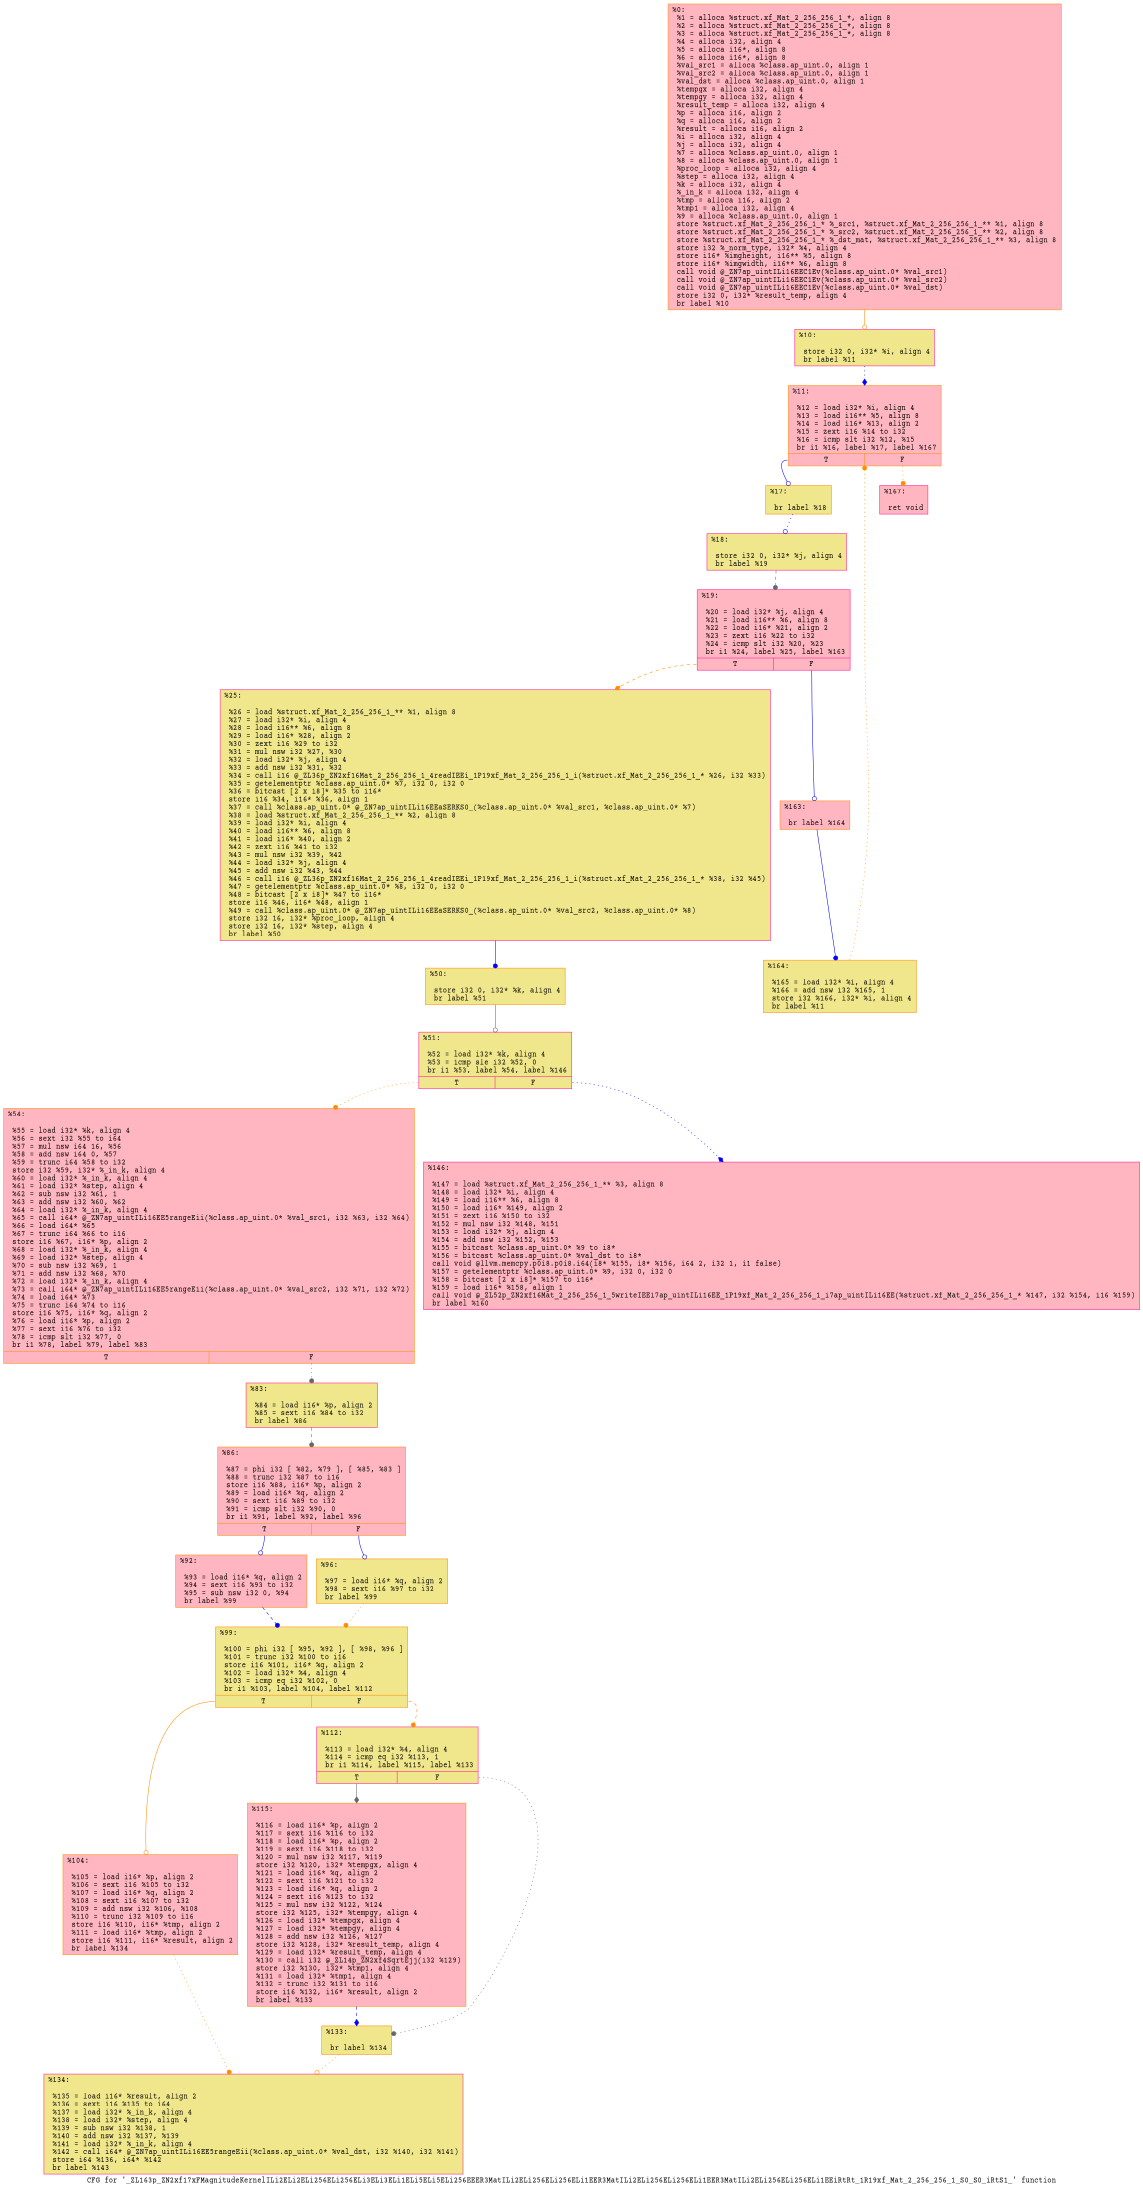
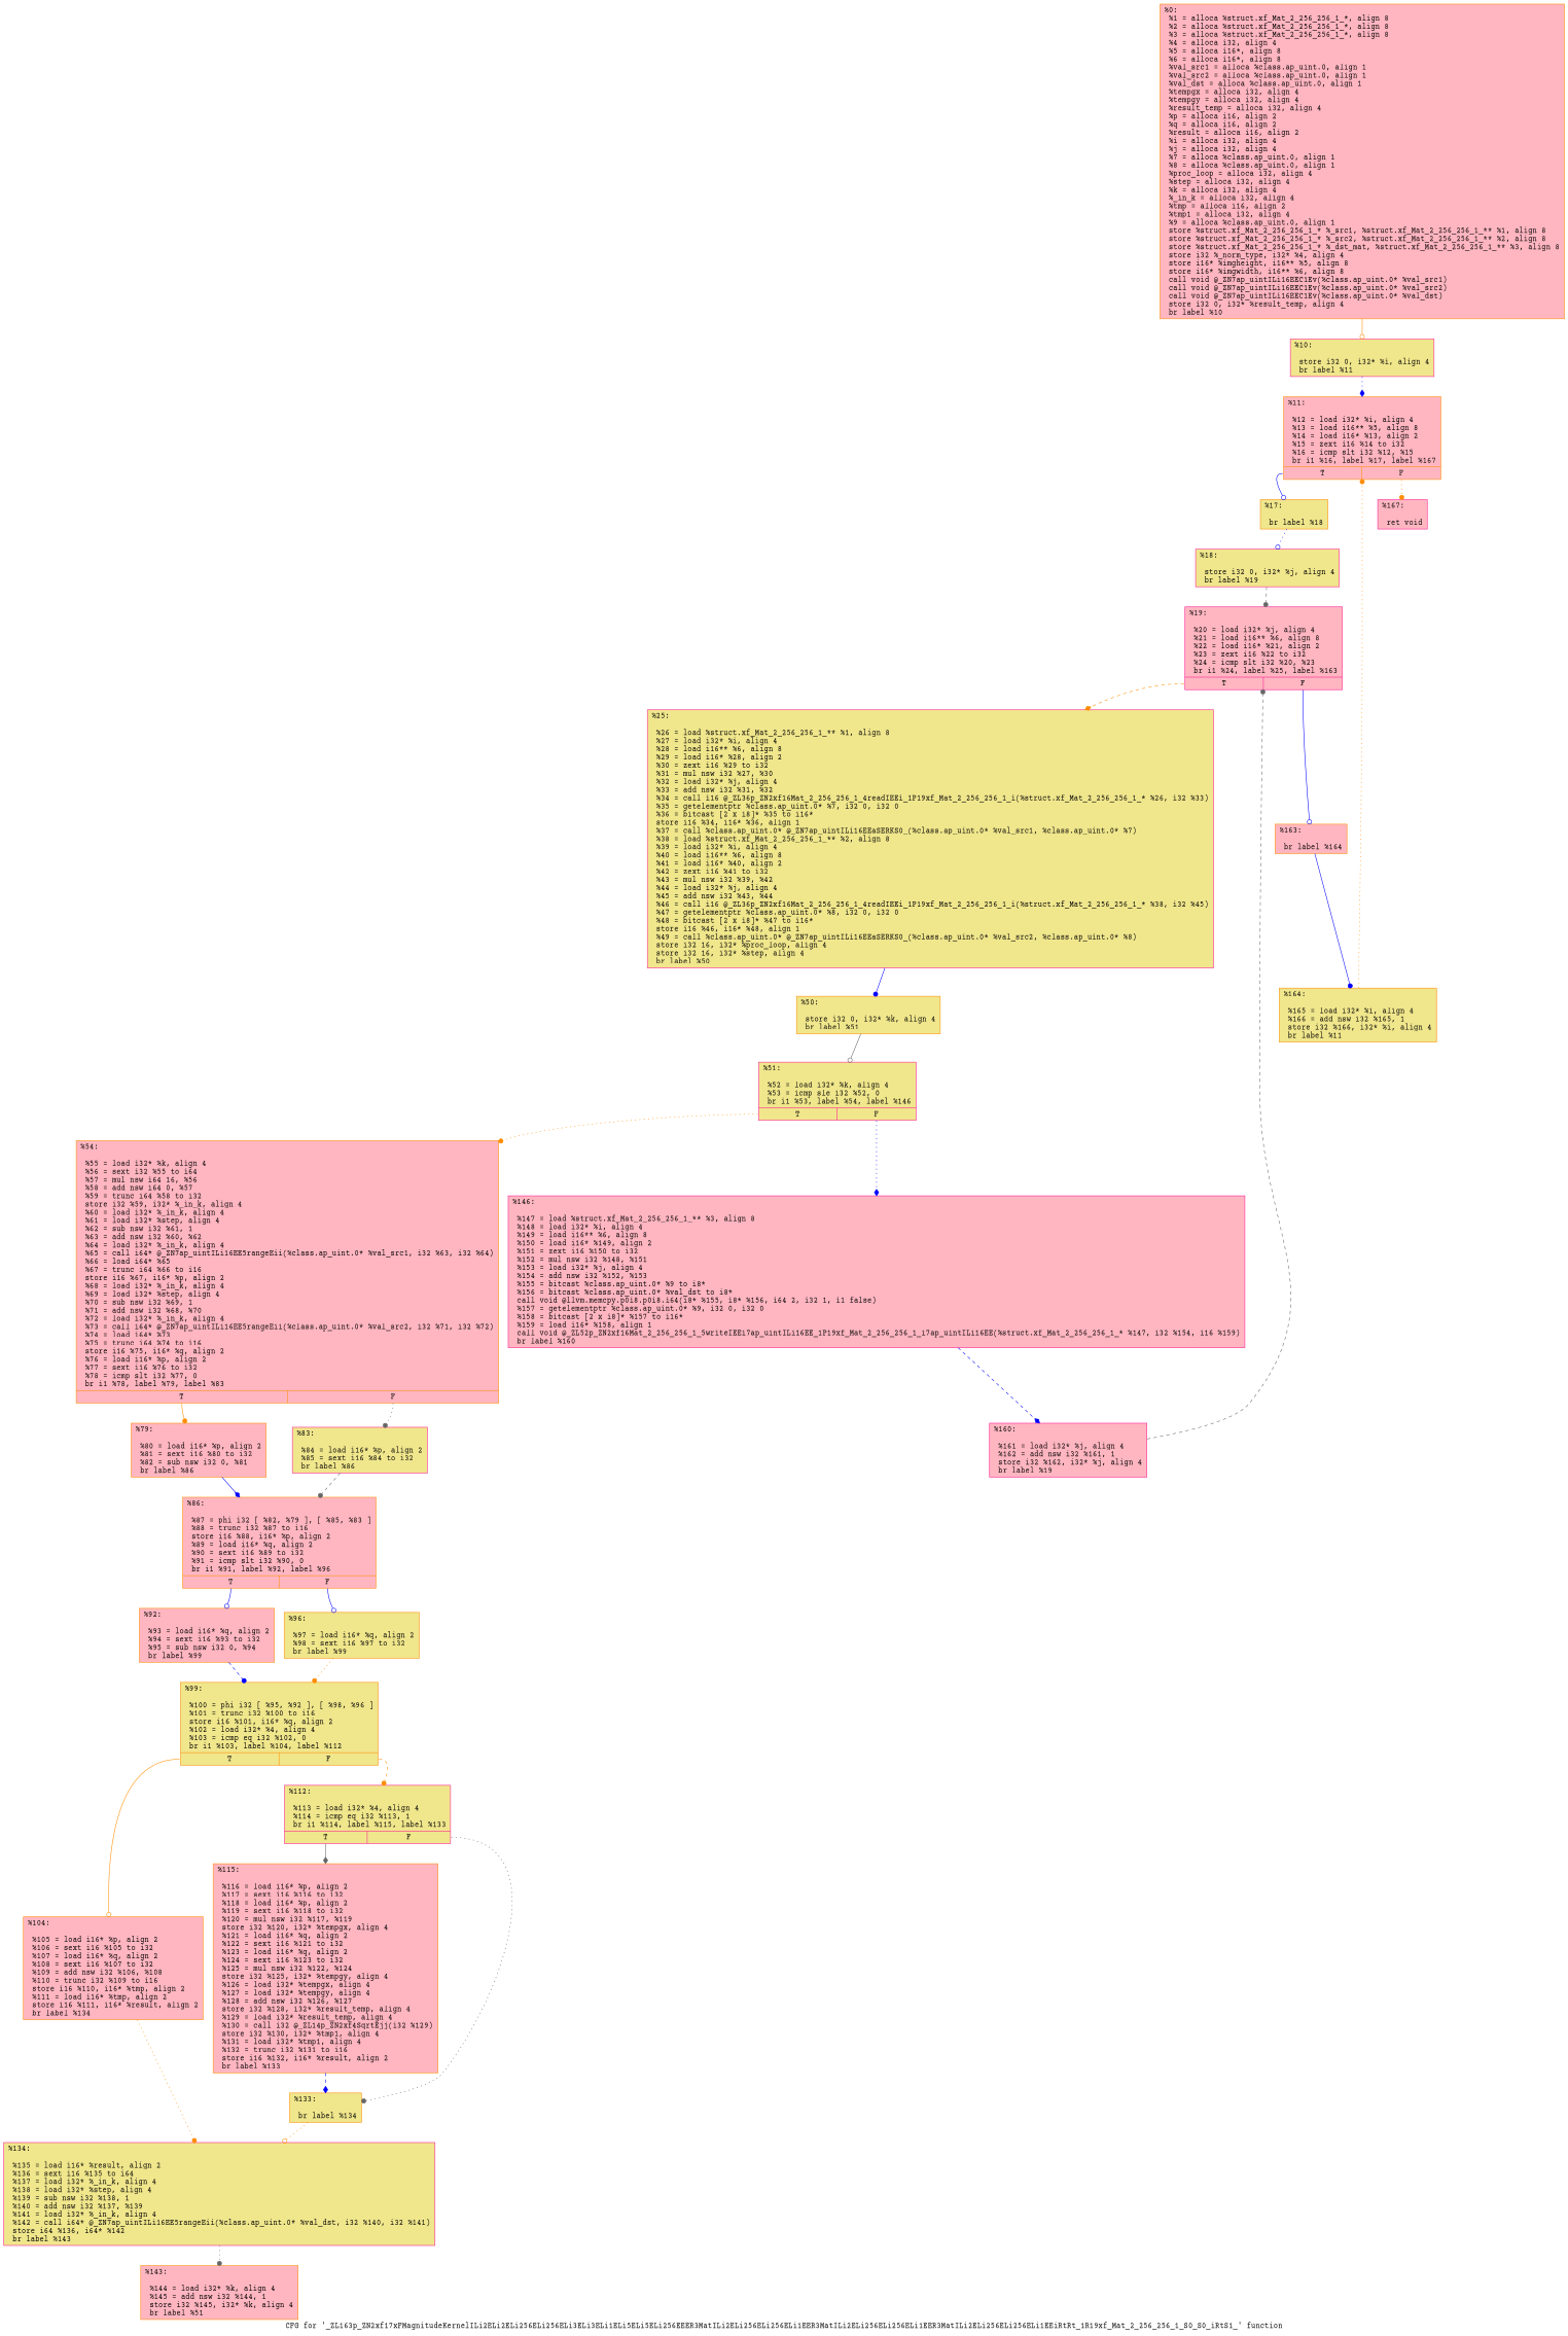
  digraph {
    fontname="Courier Prime"
    label="CFG for '_ZL163p_ZN2xf17xFMagnitudeKernelILi2ELi2ELi256ELi256ELi3ELi3ELi1ELi5ELi5ELi256EEER3MatILi2ELi256ELi256ELi1EER3MatILi2ELi256ELi256ELi1EER3MatILi2ELi256ELi256ELi1EEiRtRt_1R19xf_Mat_2_256_256_1_S0_S0_iRtS1_' function"
    node [color=darkorange fillcolor=lightpink fontname="Courier Prime" shape=record style=filled]
    edge [arrowhead=dot color=blue fontname="Courier Prime" style=solid]
    n1 [label="{%0:\l  %1 = alloca %struct.xf_Mat_2_256_256_1_*, align 8\l  %2 = alloca %struct.xf_Mat_2_256_256_1_*, align 8\l  %3 = alloca %struct.xf_Mat_2_256_256_1_*, align 8\l  %4 = alloca i32, align 4\l  %5 = alloca i16*, align 8\l  %6 = alloca i16*, align 8\l  %val_src1 = alloca %class.ap_uint.0, align 1\l  %val_src2 = alloca %class.ap_uint.0, align 1\l  %val_dst = alloca %class.ap_uint.0, align 1\l  %tempgx = alloca i32, align 4\l  %tempgy = alloca i32, align 4\l  %result_temp = alloca i32, align 4\l  %p = alloca i16, align 2\l  %q = alloca i16, align 2\l  %result = alloca i16, align 2\l  %i = alloca i32, align 4\l  %j = alloca i32, align 4\l  %7 = alloca %class.ap_uint.0, align 1\l  %8 = alloca %class.ap_uint.0, align 1\l  %proc_loop = alloca i32, align 4\l  %step = alloca i32, align 4\l  %k = alloca i32, align 4\l  %_in_k = alloca i32, align 4\l  %tmp = alloca i16, align 2\l  %tmp1 = alloca i32, align 4\l  %9 = alloca %class.ap_uint.0, align 1\l  store %struct.xf_Mat_2_256_256_1_* %_src1, %struct.xf_Mat_2_256_256_1_** %1, align 8\l  store %struct.xf_Mat_2_256_256_1_* %_src2, %struct.xf_Mat_2_256_256_1_** %2, align 8\l  store %struct.xf_Mat_2_256_256_1_* %_dst_mat, %struct.xf_Mat_2_256_256_1_** %3, align 8\l  store i32 %_norm_type, i32* %4, align 4\l  store i16* %imgheight, i16** %5, align 8\l  store i16* %imgwidth, i16** %6, align 8\l  call void @_ZN7ap_uintILi16EEC1Ev(%class.ap_uint.0* %val_src1)\l  call void @_ZN7ap_uintILi16EEC1Ev(%class.ap_uint.0* %val_src2)\l  call void @_ZN7ap_uintILi16EEC1Ev(%class.ap_uint.0* %val_dst)\l  store i32 0, i32* %result_temp, align 4\l  br label %10\l}"]
    n2 [color=deeppink fillcolor=khaki label="{%10:\l\l  store i32 0, i32* %i, align 4\l  br label %11\l}"]
    n3 [label="{%11:\l\l  %12 = load i32* %i, align 4\l  %13 = load i16** %5, align 8\l  %14 = load i16* %13, align 2\l  %15 = zext i16 %14 to i32\l  %16 = icmp slt i32 %12, %15\l  br i1 %16, label %17, label %167\l|{<s0>T|<s1>F}}"]
    n4 [fillcolor=khaki label="{%17:\l\l  br label %18\l}"]
    n5 [color=deeppink label="{%167:\l\l  ret void\l}"]
    n6 [color=deeppink fillcolor=khaki label="{%18:\l\l  store i32 0, i32* %j, align 4\l  br label %19\l}"]
    n7 [color=deeppink label="{%19:\l\l  %20 = load i32* %j, align 4\l  %21 = load i16** %6, align 8\l  %22 = load i16* %21, align 2\l  %23 = zext i16 %22 to i32\l  %24 = icmp slt i32 %20, %23\l  br i1 %24, label %25, label %163\l|{<s0>T|<s1>F}}"]
    n8 [color=deeppink fillcolor=khaki label="{%25:\l\l  %26 = load %struct.xf_Mat_2_256_256_1_** %1, align 8\l  %27 = load i32* %i, align 4\l  %28 = load i16** %6, align 8\l  %29 = load i16* %28, align 2\l  %30 = zext i16 %29 to i32\l  %31 = mul nsw i32 %27, %30\l  %32 = load i32* %j, align 4\l  %33 = add nsw i32 %31, %32\l  %34 = call i16 @_ZL36p_ZN2xf16Mat_2_256_256_1_4readIEEi_1P19xf_Mat_2_256_256_1_i(%struct.xf_Mat_2_256_256_1_* %26, i32 %33)\l  %35 = getelementptr %class.ap_uint.0* %7, i32 0, i32 0\l  %36 = bitcast [2 x i8]* %35 to i16*\l  store i16 %34, i16* %36, align 1\l  %37 = call %class.ap_uint.0* @_ZN7ap_uintILi16EEaSERKS0_(%class.ap_uint.0* %val_src1, %class.ap_uint.0* %7)\l  %38 = load %struct.xf_Mat_2_256_256_1_** %2, align 8\l  %39 = load i32* %i, align 4\l  %40 = load i16** %6, align 8\l  %41 = load i16* %40, align 2\l  %42 = zext i16 %41 to i32\l  %43 = mul nsw i32 %39, %42\l  %44 = load i32* %j, align 4\l  %45 = add nsw i32 %43, %44\l  %46 = call i16 @_ZL36p_ZN2xf16Mat_2_256_256_1_4readIEEi_1P19xf_Mat_2_256_256_1_i(%struct.xf_Mat_2_256_256_1_* %38, i32 %45)\l  %47 = getelementptr %class.ap_uint.0* %8, i32 0, i32 0\l  %48 = bitcast [2 x i8]* %47 to i16*\l  store i16 %46, i16* %48, align 1\l  %49 = call %class.ap_uint.0* @_ZN7ap_uintILi16EEaSERKS0_(%class.ap_uint.0* %val_src2, %class.ap_uint.0* %8)\l  store i32 16, i32* %proc_loop, align 4\l  store i32 16, i32* %step, align 4\l  br label %50\l}"]
    n9 [label="{%163:\l\l  br label %164\l}"]
    n10 [fillcolor=khaki label="{%50:\l\l  store i32 0, i32* %k, align 4\l  br label %51\l}"]
    n11 [fillcolor=khaki label="{%164:\l\l  %165 = load i32* %i, align 4\l  %166 = add nsw i32 %165, 1\l  store i32 %166, i32* %i, align 4\l  br label %11\l}"]
    n12 [color=deeppink fillcolor=khaki label="{%51:\l\l  %52 = load i32* %k, align 4\l  %53 = icmp sle i32 %52, 0\l  br i1 %53, label %54, label %146\l|{<s0>T|<s1>F}}"]
    n13 [label="{%54:\l\l  %55 = load i32* %k, align 4\l  %56 = sext i32 %55 to i64\l  %57 = mul nsw i64 16, %56\l  %58 = add nsw i64 0, %57\l  %59 = trunc i64 %58 to i32\l  store i32 %59, i32* %_in_k, align 4\l  %60 = load i32* %_in_k, align 4\l  %61 = load i32* %step, align 4\l  %62 = sub nsw i32 %61, 1\l  %63 = add nsw i32 %60, %62\l  %64 = load i32* %_in_k, align 4\l  %65 = call i64* @_ZN7ap_uintILi16EE5rangeEii(%class.ap_uint.0* %val_src1, i32 %63, i32 %64)\l  %66 = load i64* %65\l  %67 = trunc i64 %66 to i16\l  store i16 %67, i16* %p, align 2\l  %68 = load i32* %_in_k, align 4\l  %69 = load i32* %step, align 4\l  %70 = sub nsw i32 %69, 1\l  %71 = add nsw i32 %68, %70\l  %72 = load i32* %_in_k, align 4\l  %73 = call i64* @_ZN7ap_uintILi16EE5rangeEii(%class.ap_uint.0* %val_src2, i32 %71, i32 %72)\l  %74 = load i64* %73\l  %75 = trunc i64 %74 to i16\l  store i16 %75, i16* %q, align 2\l  %76 = load i16* %p, align 2\l  %77 = sext i16 %76 to i32\l  %78 = icmp slt i32 %77, 0\l  br i1 %78, label %79, label %83\l|{<s0>T|<s1>F}}"]
    n14 [color=deeppink label="{%146:\l\l  %147 = load %struct.xf_Mat_2_256_256_1_** %3, align 8\l  %148 = load i32* %i, align 4\l  %149 = load i16** %6, align 8\l  %150 = load i16* %149, align 2\l  %151 = zext i16 %150 to i32\l  %152 = mul nsw i32 %148, %151\l  %153 = load i32* %j, align 4\l  %154 = add nsw i32 %152, %153\l  %155 = bitcast %class.ap_uint.0* %9 to i8*\l  %156 = bitcast %class.ap_uint.0* %val_dst to i8*\l  call void @llvm.memcpy.p0i8.p0i8.i64(i8* %155, i8* %156, i64 2, i32 1, i1 false)\l  %157 = getelementptr %class.ap_uint.0* %9, i32 0, i32 0\l  %158 = bitcast [2 x i8]* %157 to i16*\l  %159 = load i16* %158, align 1\l  call void @_ZL52p_ZN2xf16Mat_2_256_256_1_5writeIEEi7ap_uintILi16EE_1P19xf_Mat_2_256_256_1_i7ap_uintILi16EE(%struct.xf_Mat_2_256_256_1_* %147, i32 %154, i16 %159)\l  br label %160\l}"]
+   n15 [label="{%79:\l\l  %80 = load i16* %p, align 2\l  %81 = sext i16 %80 to i32\l  %82 = sub nsw i32 0, %81\l  br label %86\l}"]
    n16 [color=deeppink fillcolor=khaki label="{%83:\l\l  %84 = load i16* %p, align 2\l  %85 = sext i16 %84 to i32\l  br label %86\l}"]
+   n17 [color=deeppink label="{%160:\l\l  %161 = load i32* %j, align 4\l  %162 = add nsw i32 %161, 1\l  store i32 %162, i32* %j, align 4\l  br label %19\l}"]
    n18 [label="{%86:\l\l  %87 = phi i32 [ %82, %79 ], [ %85, %83 ]\l  %88 = trunc i32 %87 to i16\l  store i16 %88, i16* %p, align 2\l  %89 = load i16* %q, align 2\l  %90 = sext i16 %89 to i32\l  %91 = icmp slt i32 %90, 0\l  br i1 %91, label %92, label %96\l|{<s0>T|<s1>F}}"]
    n19 [label="{%92:\l\l  %93 = load i16* %q, align 2\l  %94 = sext i16 %93 to i32\l  %95 = sub nsw i32 0, %94\l  br label %99\l}"]
    n20 [fillcolor=khaki label="{%96:\l\l  %97 = load i16* %q, align 2\l  %98 = sext i16 %97 to i32\l  br label %99\l}"]
    n21 [fillcolor=khaki label="{%99:\l\l  %100 = phi i32 [ %95, %92 ], [ %98, %96 ]\l  %101 = trunc i32 %100 to i16\l  store i16 %101, i16* %q, align 2\l  %102 = load i32* %4, align 4\l  %103 = icmp eq i32 %102, 0\l  br i1 %103, label %104, label %112\l|{<s0>T|<s1>F}}"]
    n22 [label="{%104:\l\l  %105 = load i16* %p, align 2\l  %106 = sext i16 %105 to i32\l  %107 = load i16* %q, align 2\l  %108 = sext i16 %107 to i32\l  %109 = add nsw i32 %106, %108\l  %110 = trunc i32 %109 to i16\l  store i16 %110, i16* %tmp, align 2\l  %111 = load i16* %tmp, align 2\l  store i16 %111, i16* %result, align 2\l  br label %134\l}"]
    n23 [color=deeppink fillcolor=khaki label="{%112:\l\l  %113 = load i32* %4, align 4\l  %114 = icmp eq i32 %113, 1\l  br i1 %114, label %115, label %133\l|{<s0>T|<s1>F}}"]
    n24 [color=deeppink fillcolor=khaki label="{%134:\l\l  %135 = load i16* %result, align 2\l  %136 = sext i16 %135 to i64\l  %137 = load i32* %_in_k, align 4\l  %138 = load i32* %step, align 4\l  %139 = sub nsw i32 %138, 1\l  %140 = add nsw i32 %137, %139\l  %141 = load i32* %_in_k, align 4\l  %142 = call i64* @_ZN7ap_uintILi16EE5rangeEii(%class.ap_uint.0* %val_dst, i32 %140, i32 %141)\l  store i64 %136, i64* %142\l  br label %143\l}"]
    n25 [label="{%115:\l\l  %116 = load i16* %p, align 2\l  %117 = sext i16 %116 to i32\l  %118 = load i16* %p, align 2\l  %119 = sext i16 %118 to i32\l  %120 = mul nsw i32 %117, %119\l  store i32 %120, i32* %tempgx, align 4\l  %121 = load i16* %q, align 2\l  %122 = sext i16 %121 to i32\l  %123 = load i16* %q, align 2\l  %124 = sext i16 %123 to i32\l  %125 = mul nsw i32 %122, %124\l  store i32 %125, i32* %tempgy, align 4\l  %126 = load i32* %tempgx, align 4\l  %127 = load i32* %tempgy, align 4\l  %128 = add nsw i32 %126, %127\l  store i32 %128, i32* %result_temp, align 4\l  %129 = load i32* %result_temp, align 4\l  %130 = call i32 @_ZL14p_ZN2xf4SqrtEjj(i32 %129)\l  store i32 %130, i32* %tmp1, align 4\l  %131 = load i32* %tmp1, align 4\l  %132 = trunc i32 %131 to i16\l  store i16 %132, i16* %result, align 2\l  br label %133\l}"]
    n26 [fillcolor=khaki label="{%133:\l\l  br label %134\l}"]
+   n27 [label="{%143:\l\l  %144 = load i32* %k, align 4\l  %145 = add nsw i32 %144, 1\l  store i32 %145, i32* %k, align 4\l  br label %51\l}"]
    n1 -> n2 [arrowhead=odot color=darkorange]
    n2 -> n3 [arrowhead=diamond style=dotted]
    n3 -> n4 [arrowhead=odot tailport=s0]
    n3 -> n5 [color=darkorange style=dotted tailport=s1]
    n4 -> n6 [arrowhead=odot style=dotted]
    n6 -> n7 [color=gray40 style=dashed]
    n7 -> n8 [arrowhead=diamond color=darkorange style=dashed tailport=s0]
    n7 -> n9 [arrowhead=odot tailport=s1]
    n8 -> n10
    n9 -> n11
    n10 -> n12 [arrowhead=odot color=gray40]
    n11 -> n3 [color=darkorange style=dotted]
    n12 -> n13 [color=darkorange style=dotted tailport=s0]
    n12 -> n14 [arrowhead=diamond style=dotted tailport=s1]
+   n13 -> n15 [color=darkorange tailport=s0]
    n13 -> n16 [color=gray40 style=dotted tailport=s1]
+   n14 -> n17 [arrowhead=diamond style=dashed]
+   n15 -> n18 [arrowhead=diamond]
    n16 -> n18 [color=gray40 style=dashed]
+   n17 -> n7 [color=gray40 style=dashed]
    n18 -> n19 [arrowhead=odot tailport=s0]
    n18 -> n20 [arrowhead=odot tailport=s1]
    n19 -> n21 [style=dashed]
    n20 -> n21 [color=darkorange style=dotted]
    n21 -> n22 [arrowhead=odot color=darkorange tailport=s0]
    n21 -> n23 [color=darkorange style=dashed tailport=s1]
    n22 -> n24 [color=darkorange style=dotted]
    n23 -> n25 [arrowhead=diamond color=gray40 tailport=s0]
    n23 -> n26 [color=gray40 style=dotted tailport=s1]
+   n24 -> n27 [color=gray40 style=dotted]
    n25 -> n26 [arrowhead=diamond style=dashed]
    n26 -> n24 [arrowhead=odot color=darkorange style=dotted]
  }
